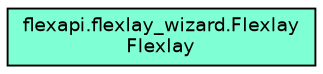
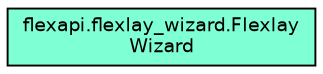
  digraph {
    rankdir=LR
-   n1 [color=black fillcolor=aquamarine fontname=Helvetica fontsize=10 height=0.2 label="flexapi.flexlay_wizard.Flexlay\lFlexlay" shape=record style=filled width=0.4]
+   n1 [color=black fillcolor=aquamarine fontname=Helvetica fontsize=10 height=0.2 label="flexapi.flexlay_wizard.Flexlay\lWizard" shape=record style=filled width=0.4]
  }
